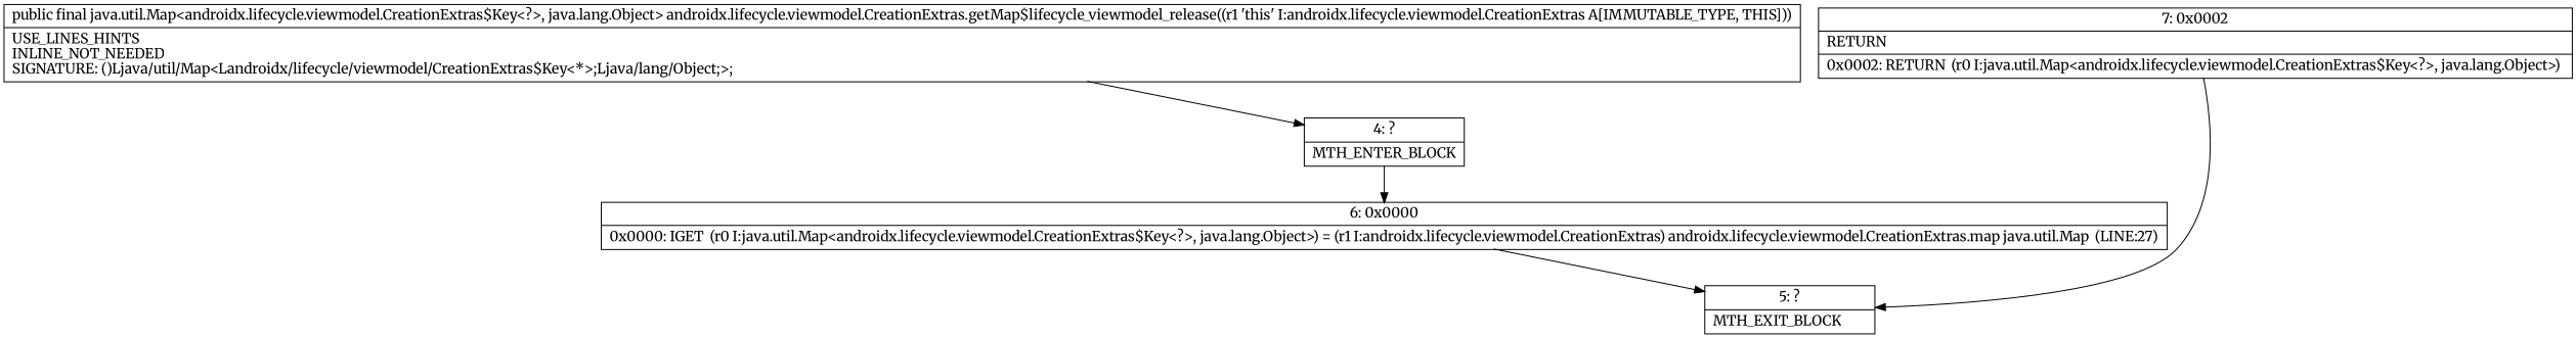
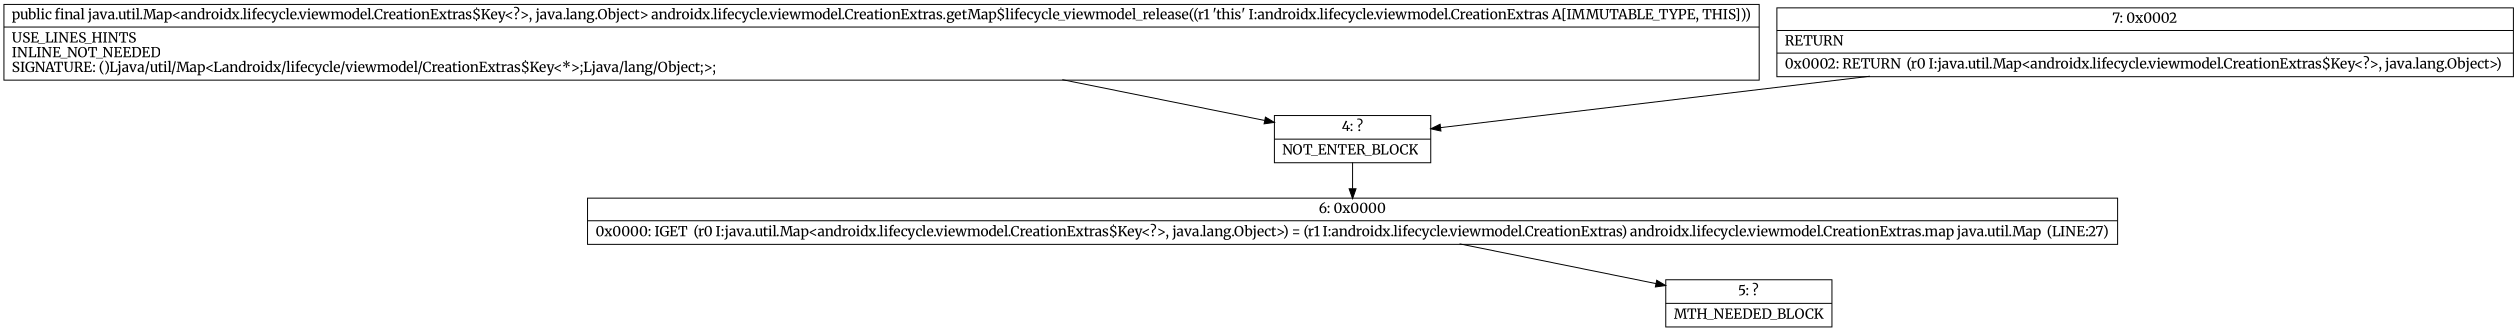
  digraph {
    fontname=Merriweather
    node [fontname=Merriweather shape=record]
    edge [fontname=Merriweather]
-   n1 [label="{4\:\ ?|MTH_ENTER_BLOCK\l}"]
+   n1 [label="{4\:\ ?|NOT_ENTER_BLOCK\l}"]
    n2 [label="{6\:\ 0x0000|0x0000: IGET  (r0 I:java.util.Map\<androidx.lifecycle.viewmodel.CreationExtras$Key\<?\>, java.lang.Object\>) = (r1 I:androidx.lifecycle.viewmodel.CreationExtras) androidx.lifecycle.viewmodel.CreationExtras.map java.util.Map  (LINE:27)\l}"]
-   n3 [label="{5\:\ ?|MTH_EXIT_BLOCK\l}"]
+   n3 [label="{5\:\ ?|MTH_NEEDED_BLOCK\l}"]
    n4 [label="{7\:\ 0x0002|RETURN\l|0x0002: RETURN  (r0 I:java.util.Map\<androidx.lifecycle.viewmodel.CreationExtras$Key\<?\>, java.lang.Object\>) \l}"]
    n5 [label="{public final java.util.Map\<androidx.lifecycle.viewmodel.CreationExtras$Key\<?\>, java.lang.Object\> androidx.lifecycle.viewmodel.CreationExtras.getMap$lifecycle_viewmodel_release((r1 'this' I:androidx.lifecycle.viewmodel.CreationExtras A[IMMUTABLE_TYPE, THIS]))  | USE_LINES_HINTS\lINLINE_NOT_NEEDED\lSIGNATURE: ()Ljava\/util\/Map\<Landroidx\/lifecycle\/viewmodel\/CreationExtras$Key\<*\>;Ljava\/lang\/Object;\>;\l}"]
    n1 -> n2
    n2 -> n3
-   n4 -> n3
+   n4 -> n1
    n5 -> n1
  }
